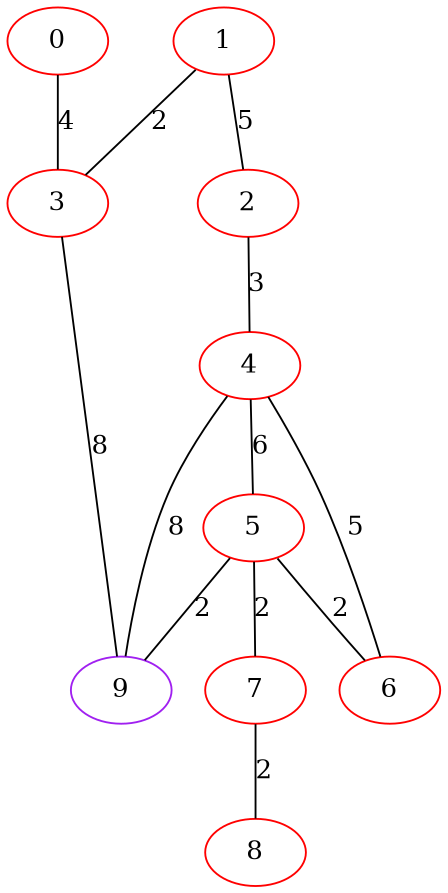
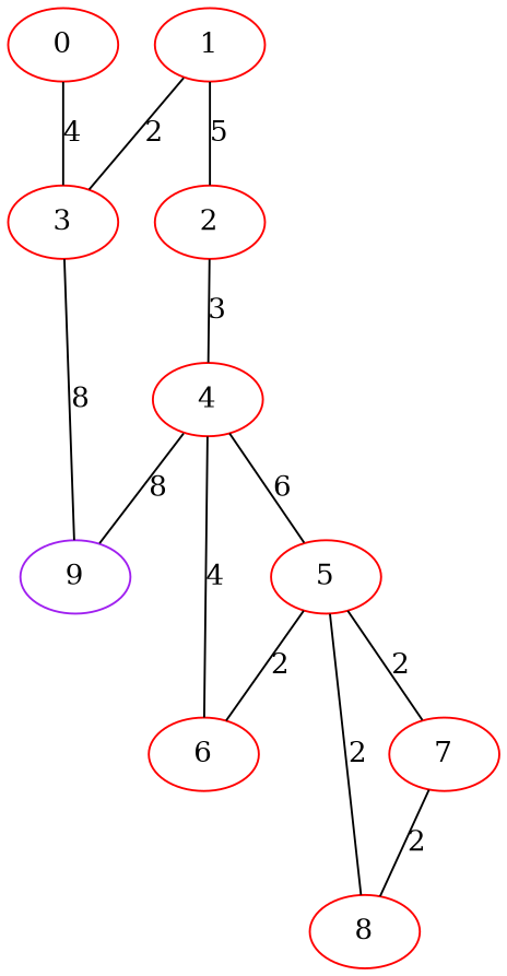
  graph {
    node [color=red weight=1]
    0
    3
    1
    2
    9 [color=purple weight=4]
    4
    5
    6
    7
    8
    0 -- 3 [label=4]
    3 -- 9 [label=8]
    1 -- 3 [label=2]
    1 -- 2 [label=5]
    2 -- 4 [label=3]
    4 -- 9 [label=8]
    4 -- 5 [label=6]
-   4 -- 6 [label=5]
+   4 -- 6 [label=4]
    5 -- 6 [label=2]
    5 -- 7 [label=2]
-   5 -- 9 [label=2]
+   5 -- 8 [label=2]
    7 -- 8 [label=2]
  }
